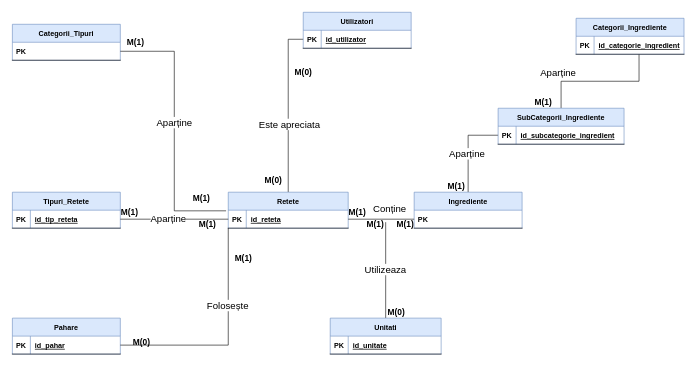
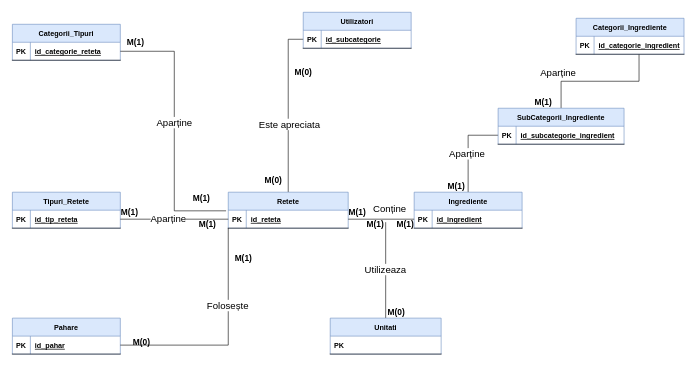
  <mxCell id="0" />
  <mxCell id="1" parent="0" />
  <mxCell id="2" style="edgeStyle=orthogonalEdgeStyle;rounded=0;orthogonalLoop=1;jettySize=auto;html=1;entryX=0;entryY=0.5;entryDx=0;entryDy=0;endArrow=none;endFill=0;" edge="1" parent="1" source="4" target="21"><mxGeometry relative="1" as="geometry" /></mxCell>
  <mxCell id="3" value="Este apreciata" style="edgeLabel;html=1;align=center;verticalAlign=middle;resizable=0;points=[];fontSize=16;" vertex="1" connectable="0" parent="2"><mxGeometry x="-0.188" y="-1" relative="1" as="geometry"><mxPoint as="offset" /></mxGeometry></mxCell>
  <mxCell id="4" value="Retete" style="shape=table;startSize=30;container=1;collapsible=1;childLayout=tableLayout;fixedRows=1;rowLines=0;fontStyle=1;align=center;resizeLast=1;fillColor=#dae8fc;strokeColor=#6c8ebf;" vertex="1" parent="1"><mxGeometry x="380" y="320" width="200" height="60" as="geometry"><mxRectangle x="310" width="60" height="30" as="alternateBounds" /></mxGeometry></mxCell>
  <mxCell id="5" value="" style="shape=partialRectangle;collapsible=0;dropTarget=0;pointerEvents=0;fillColor=none;top=0;left=0;bottom=1;right=0;points=[[0,0.5],[1,0.5]];portConstraint=eastwest;" vertex="1" parent="4"><mxGeometry y="30" width="200" height="30" as="geometry" /></mxCell>
  <mxCell id="6" value="PK" style="shape=partialRectangle;connectable=0;fillColor=none;top=0;left=0;bottom=0;right=0;fontStyle=1;overflow=hidden;" vertex="1" parent="5"><mxGeometry width="30" height="30" as="geometry"><mxRectangle width="30" height="30" as="alternateBounds" /></mxGeometry></mxCell>
  <mxCell id="7" value="id_reteta" style="shape=partialRectangle;connectable=0;fillColor=none;top=0;left=0;bottom=0;right=0;align=left;spacingLeft=6;fontStyle=5;overflow=hidden;" vertex="1" parent="5"><mxGeometry x="30" width="170" height="30" as="geometry"><mxRectangle width="170" height="30" as="alternateBounds" /></mxGeometry></mxCell>
  <mxCell id="8" value="Pahare" style="shape=table;startSize=30;container=1;collapsible=1;childLayout=tableLayout;fixedRows=1;rowLines=0;fontStyle=1;align=center;resizeLast=1;fillColor=#dae8fc;strokeColor=#6c8ebf;" vertex="1" parent="1"><mxGeometry x="20" y="530" width="180" height="60" as="geometry"><mxRectangle x="310" width="60" height="30" as="alternateBounds" /></mxGeometry></mxCell>
  <mxCell id="9" value="" style="shape=partialRectangle;collapsible=0;dropTarget=0;pointerEvents=0;fillColor=none;top=0;left=0;bottom=1;right=0;points=[[0,0.5],[1,0.5]];portConstraint=eastwest;" vertex="1" parent="8"><mxGeometry y="30" width="180" height="30" as="geometry" /></mxCell>
  <mxCell id="10" value="PK" style="shape=partialRectangle;connectable=0;fillColor=none;top=0;left=0;bottom=0;right=0;fontStyle=1;overflow=hidden;" vertex="1" parent="9"><mxGeometry width="30" height="30" as="geometry"><mxRectangle width="30" height="30" as="alternateBounds" /></mxGeometry></mxCell>
  <mxCell id="11" value="id_pahar" style="shape=partialRectangle;connectable=0;fillColor=none;top=0;left=0;bottom=0;right=0;align=left;spacingLeft=6;fontStyle=5;overflow=hidden;" vertex="1" parent="9"><mxGeometry x="30" width="150" height="30" as="geometry"><mxRectangle width="150" height="30" as="alternateBounds" /></mxGeometry></mxCell>
  <mxCell id="12" value="Tipuri_Retete" style="shape=table;startSize=30;container=1;collapsible=1;childLayout=tableLayout;fixedRows=1;rowLines=0;fontStyle=1;align=center;resizeLast=1;fillColor=#dae8fc;strokeColor=#6c8ebf;" vertex="1" parent="1"><mxGeometry x="20" y="320" width="180" height="60" as="geometry"><mxRectangle x="310" width="60" height="30" as="alternateBounds" /></mxGeometry></mxCell>
  <mxCell id="13" value="" style="shape=partialRectangle;collapsible=0;dropTarget=0;pointerEvents=0;fillColor=none;top=0;left=0;bottom=1;right=0;points=[[0,0.5],[1,0.5]];portConstraint=eastwest;" vertex="1" parent="12"><mxGeometry y="30" width="180" height="30" as="geometry" /></mxCell>
  <mxCell id="14" value="PK" style="shape=partialRectangle;connectable=0;fillColor=none;top=0;left=0;bottom=0;right=0;fontStyle=1;overflow=hidden;" vertex="1" parent="13"><mxGeometry width="30" height="30" as="geometry"><mxRectangle width="30" height="30" as="alternateBounds" /></mxGeometry></mxCell>
  <mxCell id="15" value="id_tip_reteta" style="shape=partialRectangle;connectable=0;fillColor=none;top=0;left=0;bottom=0;right=0;align=left;spacingLeft=6;fontStyle=5;overflow=hidden;" vertex="1" parent="13"><mxGeometry x="30" width="150" height="30" as="geometry"><mxRectangle width="150" height="30" as="alternateBounds" /></mxGeometry></mxCell>
  <mxCell id="16" value="Categorii_Tipuri" style="shape=table;startSize=30;container=1;collapsible=1;childLayout=tableLayout;fixedRows=1;rowLines=0;fontStyle=1;align=center;resizeLast=1;fillColor=#dae8fc;strokeColor=#6c8ebf;" vertex="1" parent="1"><mxGeometry x="20" y="40" width="180" height="60" as="geometry"><mxRectangle x="310" width="60" height="30" as="alternateBounds" /></mxGeometry></mxCell>
  <mxCell id="17" value="" style="shape=partialRectangle;collapsible=0;dropTarget=0;pointerEvents=0;fillColor=none;top=0;left=0;bottom=1;right=0;points=[[0,0.5],[1,0.5]];portConstraint=eastwest;" vertex="1" parent="16"><mxGeometry y="30" width="180" height="30" as="geometry" /></mxCell>
  <mxCell id="18" value="PK" style="shape=partialRectangle;connectable=0;fillColor=none;top=0;left=0;bottom=0;right=0;fontStyle=1;overflow=hidden;" vertex="1" parent="17"><mxGeometry width="30" height="30" as="geometry"><mxRectangle width="30" height="30" as="alternateBounds" /></mxGeometry></mxCell>
+ <mxCell id="19" value="id_categorie_reteta" style="shape=partialRectangle;connectable=0;fillColor=none;top=0;left=0;bottom=0;right=0;align=left;spacingLeft=6;fontStyle=5;overflow=hidden;" vertex="1" parent="17"><mxGeometry x="30" width="150" height="30" as="geometry"><mxRectangle width="150" height="30" as="alternateBounds" /></mxGeometry></mxCell>
  <mxCell id="20" value="Utilizatori" style="shape=table;startSize=30;container=1;collapsible=1;childLayout=tableLayout;fixedRows=1;rowLines=0;fontStyle=1;align=center;resizeLast=1;fillColor=#dae8fc;strokeColor=#6c8ebf;" vertex="1" parent="1"><mxGeometry x="505" y="20" width="180" height="60" as="geometry"><mxRectangle x="310" width="60" height="30" as="alternateBounds" /></mxGeometry></mxCell>
  <mxCell id="21" value="" style="shape=partialRectangle;collapsible=0;dropTarget=0;pointerEvents=0;fillColor=none;top=0;left=0;bottom=1;right=0;points=[[0,0.5],[1,0.5]];portConstraint=eastwest;" vertex="1" parent="20"><mxGeometry y="30" width="180" height="30" as="geometry" /></mxCell>
  <mxCell id="22" value="PK" style="shape=partialRectangle;connectable=0;fillColor=none;top=0;left=0;bottom=0;right=0;fontStyle=1;overflow=hidden;" vertex="1" parent="21"><mxGeometry width="30" height="30" as="geometry"><mxRectangle width="30" height="30" as="alternateBounds" /></mxGeometry></mxCell>
- <mxCell id="23" value="id_utilizator" style="shape=partialRectangle;connectable=0;fillColor=none;top=0;left=0;bottom=0;right=0;align=left;spacingLeft=6;fontStyle=5;overflow=hidden;" vertex="1" parent="21"><mxGeometry x="30" width="150" height="30" as="geometry"><mxRectangle width="150" height="30" as="alternateBounds" /></mxGeometry></mxCell>
+ <mxCell id="23" value="id_subcategorie" style="shape=partialRectangle;connectable=0;fillColor=none;top=0;left=0;bottom=0;right=0;align=left;spacingLeft=6;fontStyle=5;overflow=hidden;" vertex="1" parent="21"><mxGeometry x="30" width="150" height="30" as="geometry"><mxRectangle width="150" height="30" as="alternateBounds" /></mxGeometry></mxCell>
  <mxCell id="24" style="edgeStyle=orthogonalEdgeStyle;rounded=0;orthogonalLoop=1;jettySize=auto;html=1;exitX=0;exitY=0.5;exitDx=0;exitDy=0;entryX=1;entryY=0.5;entryDx=0;entryDy=0;endArrow=none;endFill=0;" edge="1" parent="1" source="5" target="13"><mxGeometry relative="1" as="geometry" /></mxCell>
  <mxCell id="25" style="edgeStyle=orthogonalEdgeStyle;rounded=0;orthogonalLoop=1;jettySize=auto;html=1;entryX=0;entryY=0.5;entryDx=0;entryDy=0;endArrow=none;endFill=0;" edge="1" parent="1" source="26" target="33"><mxGeometry relative="1" as="geometry" /></mxCell>
  <mxCell id="26" value="Ingrediente" style="shape=table;startSize=30;container=1;collapsible=1;childLayout=tableLayout;fixedRows=1;rowLines=0;fontStyle=1;align=center;resizeLast=1;fillColor=#dae8fc;strokeColor=#6c8ebf;" vertex="1" parent="1"><mxGeometry x="690" y="320" width="180" height="60" as="geometry"><mxRectangle x="310" width="60" height="30" as="alternateBounds" /></mxGeometry></mxCell>
  <mxCell id="27" value="" style="shape=partialRectangle;collapsible=0;dropTarget=0;pointerEvents=0;fillColor=none;top=0;left=0;bottom=1;right=0;points=[[0,0.5],[1,0.5]];portConstraint=eastwest;" vertex="1" parent="26"><mxGeometry y="30" width="180" height="30" as="geometry" /></mxCell>
  <mxCell id="28" value="PK" style="shape=partialRectangle;connectable=0;fillColor=none;top=0;left=0;bottom=0;right=0;fontStyle=1;overflow=hidden;" vertex="1" parent="27"><mxGeometry width="30" height="30" as="geometry"><mxRectangle width="30" height="30" as="alternateBounds" /></mxGeometry></mxCell>
+ <mxCell id="29" value="id_ingredient" style="shape=partialRectangle;connectable=0;fillColor=none;top=0;left=0;bottom=0;right=0;align=left;spacingLeft=6;fontStyle=5;overflow=hidden;" vertex="1" parent="27"><mxGeometry x="30" width="150" height="30" as="geometry"><mxRectangle width="150" height="30" as="alternateBounds" /></mxGeometry></mxCell>
  <mxCell id="30" style="edgeStyle=orthogonalEdgeStyle;rounded=0;orthogonalLoop=1;jettySize=auto;html=1;exitX=0;exitY=0.5;exitDx=0;exitDy=0;entryX=1;entryY=0.5;entryDx=0;entryDy=0;endArrow=none;endFill=0;" edge="1" parent="1" source="27" target="5"><mxGeometry relative="1" as="geometry" /></mxCell>
  <mxCell id="31" style="edgeStyle=orthogonalEdgeStyle;rounded=0;orthogonalLoop=1;jettySize=auto;html=1;endArrow=none;endFill=0;" edge="1" parent="1" source="32" target="39"><mxGeometry relative="1" as="geometry" /></mxCell>
  <mxCell id="32" value="SubCategorii_Ingrediente" style="shape=table;startSize=30;container=1;collapsible=1;childLayout=tableLayout;fixedRows=1;rowLines=0;fontStyle=1;align=center;resizeLast=1;fillColor=#dae8fc;strokeColor=#6c8ebf;" vertex="1" parent="1"><mxGeometry x="830" y="180" width="210" height="60" as="geometry"><mxRectangle x="310" width="60" height="30" as="alternateBounds" /></mxGeometry></mxCell>
  <mxCell id="33" value="" style="shape=partialRectangle;collapsible=0;dropTarget=0;pointerEvents=0;fillColor=none;top=0;left=0;bottom=1;right=0;points=[[0,0.5],[1,0.5]];portConstraint=eastwest;" vertex="1" parent="32"><mxGeometry y="30" width="210" height="30" as="geometry" /></mxCell>
  <mxCell id="34" value="PK" style="shape=partialRectangle;connectable=0;fillColor=none;top=0;left=0;bottom=0;right=0;fontStyle=1;overflow=hidden;" vertex="1" parent="33"><mxGeometry width="30" height="30" as="geometry"><mxRectangle width="30" height="30" as="alternateBounds" /></mxGeometry></mxCell>
  <mxCell id="35" value="id_subcategorie_ingredient" style="shape=partialRectangle;connectable=0;fillColor=none;top=0;left=0;bottom=0;right=0;align=left;spacingLeft=6;fontStyle=5;overflow=hidden;" vertex="1" parent="33"><mxGeometry x="30" width="180" height="30" as="geometry"><mxRectangle width="180" height="30" as="alternateBounds" /></mxGeometry></mxCell>
  <mxCell id="36" value="Categorii_Ingrediente" style="shape=table;startSize=30;container=1;collapsible=1;childLayout=tableLayout;fixedRows=1;rowLines=0;fontStyle=1;align=center;resizeLast=1;fillColor=#dae8fc;strokeColor=#6c8ebf;" vertex="1" parent="1"><mxGeometry x="960" y="30" width="180" height="60" as="geometry"><mxRectangle x="310" width="60" height="30" as="alternateBounds" /></mxGeometry></mxCell>
  <mxCell id="37" value="" style="shape=partialRectangle;collapsible=0;dropTarget=0;pointerEvents=0;fillColor=none;top=0;left=0;bottom=1;right=0;points=[[0,0.5],[1,0.5]];portConstraint=eastwest;" vertex="1" parent="36"><mxGeometry y="30" width="180" height="30" as="geometry" /></mxCell>
  <mxCell id="38" value="PK" style="shape=partialRectangle;connectable=0;fillColor=none;top=0;left=0;bottom=0;right=0;fontStyle=1;overflow=hidden;" vertex="1" parent="37"><mxGeometry width="30" height="30" as="geometry"><mxRectangle width="30" height="30" as="alternateBounds" /></mxGeometry></mxCell>
  <mxCell id="39" value="id_categorie_ingredient" style="shape=partialRectangle;connectable=0;fillColor=none;top=0;left=0;bottom=0;right=0;align=left;spacingLeft=6;fontStyle=5;overflow=hidden;" vertex="1" parent="37"><mxGeometry x="30" width="150" height="30" as="geometry"><mxRectangle width="150" height="30" as="alternateBounds" /></mxGeometry></mxCell>
  <mxCell id="40" style="edgeStyle=orthogonalEdgeStyle;rounded=0;orthogonalLoop=1;jettySize=auto;html=1;endArrow=none;endFill=0;" edge="1" parent="1" source="41"><mxGeometry relative="1" as="geometry"><mxPoint x="642.5" y="370" as="targetPoint" /><Array as="points"><mxPoint x="643" y="460" /><mxPoint x="643" y="460" /></Array></mxGeometry></mxCell>
  <mxCell id="41" value="Unitati" style="shape=table;startSize=30;container=1;collapsible=1;childLayout=tableLayout;fixedRows=1;rowLines=0;fontStyle=1;align=center;resizeLast=1;fillColor=#dae8fc;strokeColor=#6c8ebf;" vertex="1" parent="1"><mxGeometry x="550" y="530" width="185" height="60" as="geometry"><mxRectangle x="310" width="60" height="30" as="alternateBounds" /></mxGeometry></mxCell>
  <mxCell id="42" value="" style="shape=partialRectangle;collapsible=0;dropTarget=0;pointerEvents=0;fillColor=none;top=0;left=0;bottom=1;right=0;points=[[0,0.5],[1,0.5]];portConstraint=eastwest;" vertex="1" parent="41"><mxGeometry y="30" width="185" height="30" as="geometry" /></mxCell>
  <mxCell id="43" value="PK" style="shape=partialRectangle;connectable=0;fillColor=none;top=0;left=0;bottom=0;right=0;fontStyle=1;overflow=hidden;" vertex="1" parent="42"><mxGeometry width="30" height="30" as="geometry"><mxRectangle width="30" height="30" as="alternateBounds" /></mxGeometry></mxCell>
- <mxCell id="44" value="id_unitate" style="shape=partialRectangle;connectable=0;fillColor=none;top=0;left=0;bottom=0;right=0;align=left;spacingLeft=6;fontStyle=5;overflow=hidden;" vertex="1" parent="42"><mxGeometry x="30" width="155" height="30" as="geometry"><mxRectangle width="155" height="30" as="alternateBounds" /></mxGeometry></mxCell>
  <mxCell id="45" style="edgeStyle=orthogonalEdgeStyle;rounded=0;orthogonalLoop=1;jettySize=auto;html=1;exitX=1;exitY=0.5;exitDx=0;exitDy=0;entryX=-0.018;entryY=0.035;entryDx=0;entryDy=0;entryPerimeter=0;endArrow=none;endFill=0;" edge="1" parent="1" source="17" target="5"><mxGeometry relative="1" as="geometry" /></mxCell>
  <mxCell id="46" value="Aparține" style="edgeLabel;html=1;align=center;verticalAlign=middle;resizable=0;points=[];fontSize=16;" vertex="1" connectable="0" parent="45"><mxGeometry x="-0.06" y="-1" relative="1" as="geometry"><mxPoint as="offset" /></mxGeometry></mxCell>
  <mxCell id="47" style="edgeStyle=orthogonalEdgeStyle;rounded=0;orthogonalLoop=1;jettySize=auto;html=1;exitX=1;exitY=0.5;exitDx=0;exitDy=0;entryX=0;entryY=1;entryDx=0;entryDy=0;endArrow=none;endFill=0;" edge="1" parent="1" source="9" target="4"><mxGeometry relative="1" as="geometry" /></mxCell>
  <mxCell id="48" value="&lt;font style=&quot;font-size: 16px&quot;&gt;Folosește&lt;/font&gt;" style="edgeLabel;html=1;align=center;verticalAlign=middle;resizable=0;points=[];" vertex="1" connectable="0" parent="47"><mxGeometry x="0.314" y="2" relative="1" as="geometry"><mxPoint y="-1" as="offset" /></mxGeometry></mxCell>
  <mxCell id="49" value="&lt;b&gt;M(1)&lt;/b&gt;" style="text;html=1;align=center;verticalAlign=middle;resizable=0;points=[];autosize=1;strokeColor=none;fillColor=none;fontSize=14;" vertex="1" parent="1"><mxGeometry x="570" y="344" width="50" height="20" as="geometry" /></mxCell>
  <mxCell id="50" value="&lt;b&gt;M(1)&lt;/b&gt;" style="text;html=1;align=center;verticalAlign=middle;resizable=0;points=[];autosize=1;strokeColor=none;fillColor=none;fontSize=14;" vertex="1" parent="1"><mxGeometry x="650" y="364" width="50" height="20" as="geometry" /></mxCell>
  <mxCell id="51" value="&lt;b&gt;M(1)&lt;/b&gt;" style="text;html=1;align=center;verticalAlign=middle;resizable=0;points=[];autosize=1;strokeColor=none;fillColor=none;fontSize=14;" vertex="1" parent="1"><mxGeometry x="600" y="364" width="50" height="20" as="geometry" /></mxCell>
  <mxCell id="52" value="&lt;b&gt;M(0)&lt;/b&gt;" style="text;html=1;align=center;verticalAlign=middle;resizable=0;points=[];autosize=1;strokeColor=none;fillColor=none;fontSize=14;" vertex="1" parent="1"><mxGeometry x="635" y="510" width="50" height="20" as="geometry" /></mxCell>
  <mxCell id="53" value="&lt;b&gt;M(1)&lt;/b&gt;" style="text;html=1;align=center;verticalAlign=middle;resizable=0;points=[];autosize=1;strokeColor=none;fillColor=none;fontSize=14;" vertex="1" parent="1"><mxGeometry x="735" y="300" width="50" height="20" as="geometry" /></mxCell>
  <mxCell id="54" value="&lt;b&gt;M(1)&lt;/b&gt;" style="text;html=1;align=center;verticalAlign=middle;resizable=0;points=[];autosize=1;strokeColor=none;fillColor=none;fontSize=14;" vertex="1" parent="1"><mxGeometry x="880" y="160" width="50" height="20" as="geometry" /></mxCell>
  <mxCell id="55" value="&lt;b&gt;M(0)&lt;/b&gt;" style="text;html=1;align=center;verticalAlign=middle;resizable=0;points=[];autosize=1;strokeColor=none;fillColor=none;fontSize=14;" vertex="1" parent="1"><mxGeometry x="430" y="290" width="50" height="20" as="geometry" /></mxCell>
  <mxCell id="56" value="&lt;b&gt;M(0)&lt;/b&gt;" style="text;html=1;align=center;verticalAlign=middle;resizable=0;points=[];autosize=1;strokeColor=none;fillColor=none;fontSize=14;" vertex="1" parent="1"><mxGeometry x="480" y="110" width="50" height="20" as="geometry" /></mxCell>
  <mxCell id="57" value="&lt;b&gt;M(1)&lt;/b&gt;" style="text;html=1;align=center;verticalAlign=middle;resizable=0;points=[];autosize=1;strokeColor=none;fillColor=none;fontSize=14;" vertex="1" parent="1"><mxGeometry x="380" y="420" width="50" height="20" as="geometry" /></mxCell>
  <mxCell id="58" value="&lt;b&gt;M(0)&lt;/b&gt;" style="text;html=1;align=center;verticalAlign=middle;resizable=0;points=[];autosize=1;strokeColor=none;fillColor=none;fontSize=14;" vertex="1" parent="1"><mxGeometry x="210" y="560" width="50" height="20" as="geometry" /></mxCell>
  <mxCell id="59" value="&lt;b&gt;M(1)&lt;/b&gt;" style="text;html=1;align=center;verticalAlign=middle;resizable=0;points=[];autosize=1;strokeColor=none;fillColor=none;fontSize=14;" vertex="1" parent="1"><mxGeometry x="190" y="344" width="50" height="20" as="geometry" /></mxCell>
  <mxCell id="60" value="&lt;b&gt;M(1)&lt;/b&gt;" style="text;html=1;align=center;verticalAlign=middle;resizable=0;points=[];autosize=1;strokeColor=none;fillColor=none;fontSize=14;" vertex="1" parent="1"><mxGeometry x="320" y="364" width="50" height="20" as="geometry" /></mxCell>
  <mxCell id="61" value="&lt;b&gt;M(1)&lt;/b&gt;" style="text;html=1;align=center;verticalAlign=middle;resizable=0;points=[];autosize=1;strokeColor=none;fillColor=none;fontSize=14;" vertex="1" parent="1"><mxGeometry x="310" y="320" width="50" height="20" as="geometry" /></mxCell>
  <mxCell id="62" value="&lt;b&gt;M(1)&lt;/b&gt;" style="text;html=1;align=center;verticalAlign=middle;resizable=0;points=[];autosize=1;strokeColor=none;fillColor=none;fontSize=14;" vertex="1" parent="1"><mxGeometry x="200" y="60" width="50" height="20" as="geometry" /></mxCell>
  <mxCell id="63" value="Aparține" style="edgeLabel;html=1;align=center;verticalAlign=middle;resizable=0;points=[];fontSize=16;" vertex="1" connectable="0" parent="1"><mxGeometry x="279.999" y="363.995" as="geometry" /></mxCell>
  <mxCell id="64" value="Conține" style="edgeLabel;html=1;align=center;verticalAlign=middle;resizable=0;points=[];fontSize=16;" vertex="1" connectable="0" parent="1"><mxGeometry x="642.499" y="349.995" as="geometry"><mxPoint x="6" y="-2" as="offset" /></mxGeometry></mxCell>
  <mxCell id="65" value="Utilizeaza" style="edgeLabel;html=1;align=center;verticalAlign=middle;resizable=0;points=[];fontSize=16;rotation=0;" vertex="1" connectable="0" parent="1"><mxGeometry x="609.999" y="449.995" as="geometry"><mxPoint x="32" y="-1.0" as="offset" /></mxGeometry></mxCell>
  <mxCell id="66" value="Aparține" style="edgeLabel;html=1;align=center;verticalAlign=middle;resizable=0;points=[];fontSize=16;" vertex="1" connectable="0" parent="1"><mxGeometry x="309.999" y="213.235" as="geometry"><mxPoint x="468" y="42" as="offset" /></mxGeometry></mxCell>
  <mxCell id="67" value="Aparține" style="edgeLabel;html=1;align=center;verticalAlign=middle;resizable=0;points=[];fontSize=16;" vertex="1" connectable="0" parent="1"><mxGeometry x="929.999" y="119.995" as="geometry" /></mxCell>
